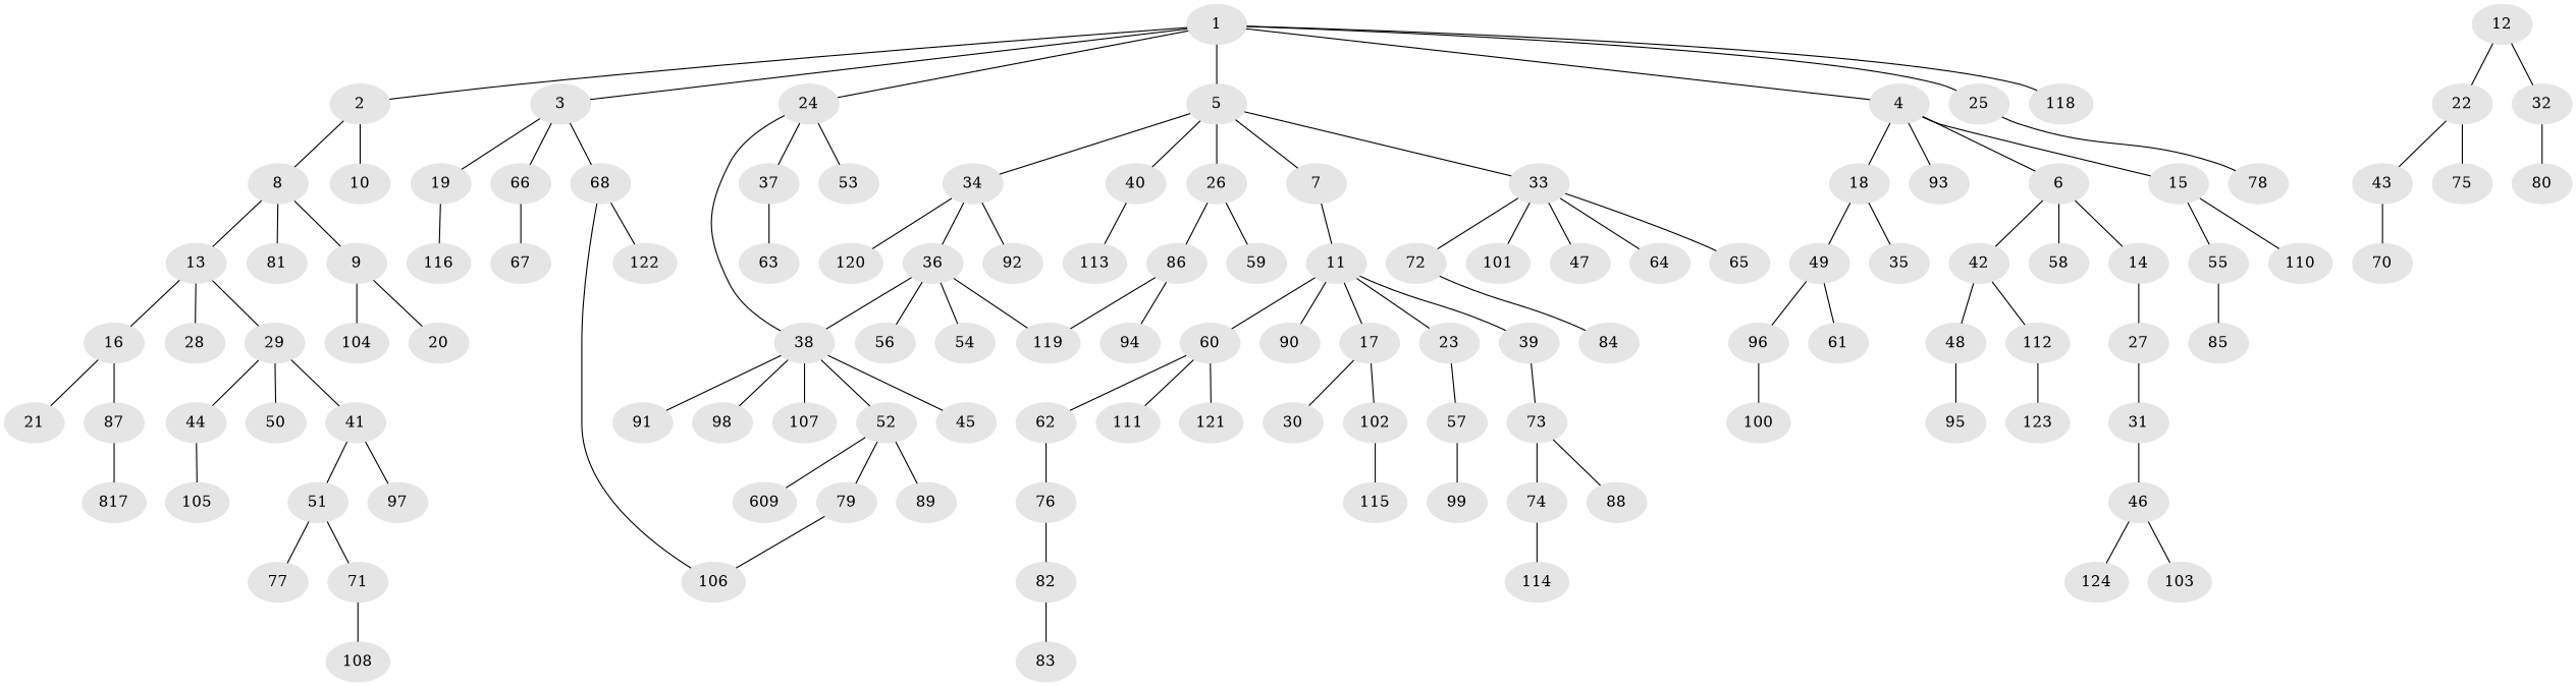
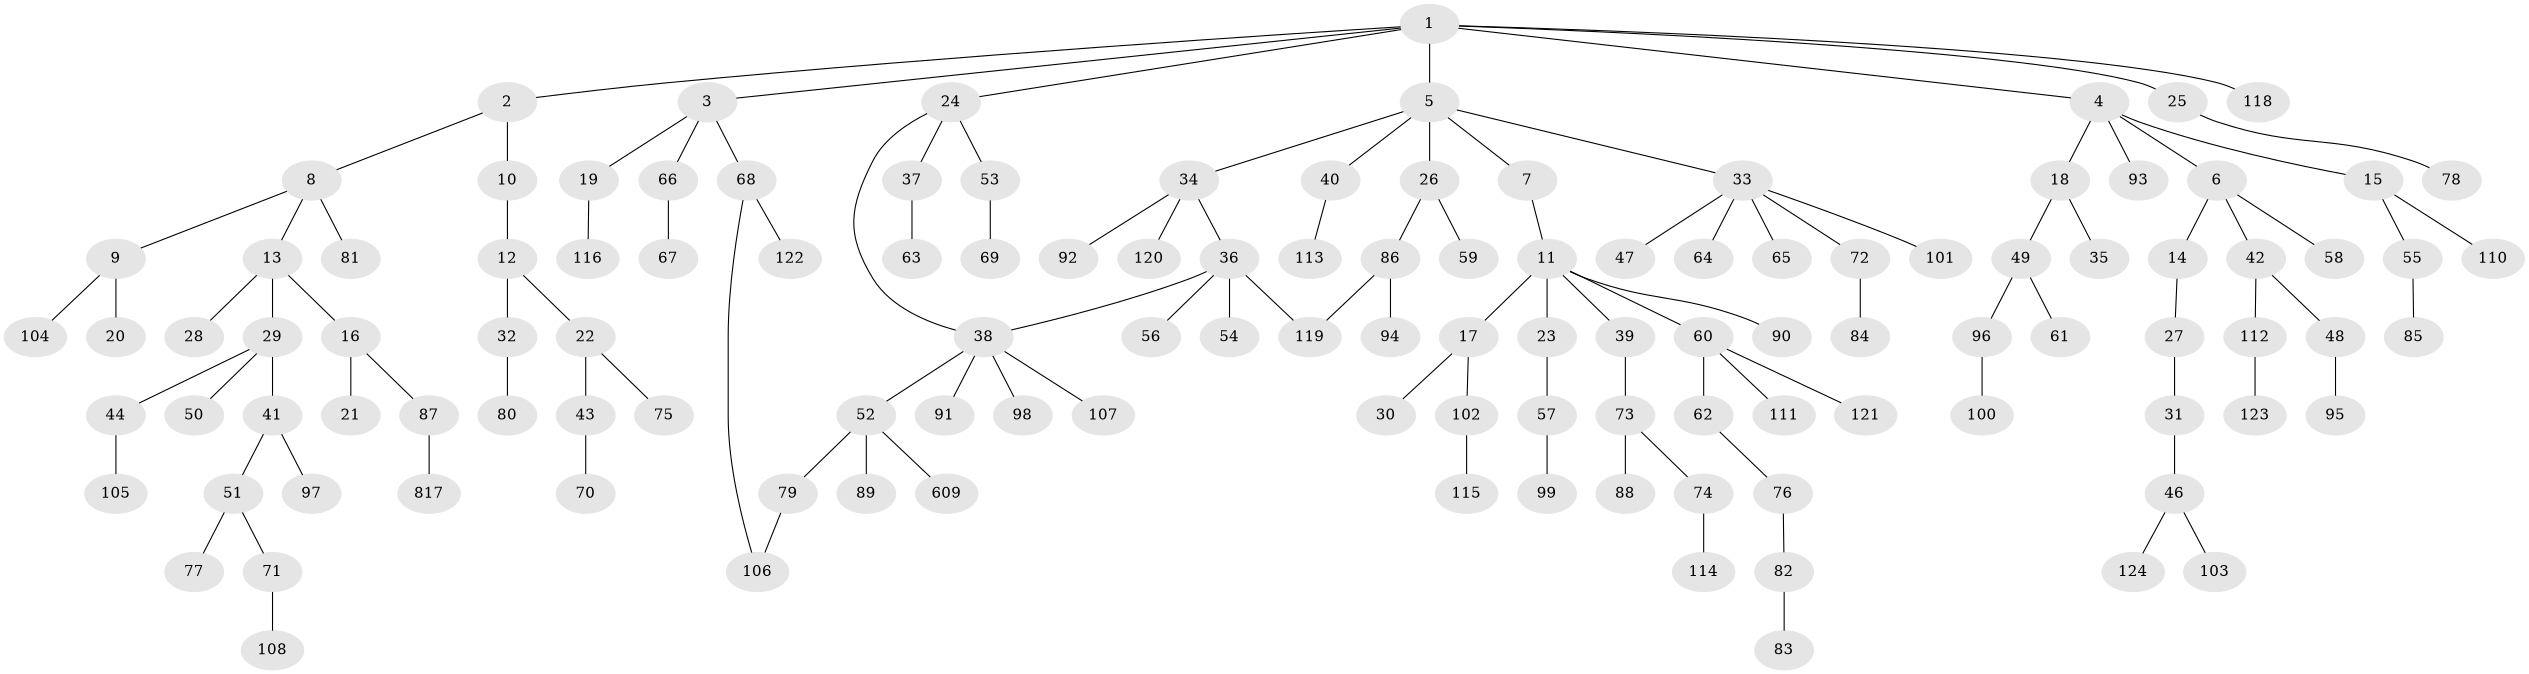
  graph {
    node [color=gray90 style=filled]
    1
    2
    3
    4
    5
    24
    25
    118
    8
    10
    19
    66
    68
    6
    15
    18
    93
    7
    26
    33
    34
    40
    37
    38
    53
    78
    9
    13
    81
    12
    116
    67
    106
    122
    14
    42
    58
    55
    110
    35
    49
    11
    59
    86
    47
    64
    65
    72
    101
    36
    92
    120
    113
    27
    48
    112
    17
    23
    39
    60
    90
    20
    104
    16
    28
    29
    22
    32
    30
    102
    57
    73
    62
    111
    121
    43
    75
    80
    21
    87
    41
    44
    50
    31
    85
    n86 [label=817]
    115
    61
    96
    70
    99
    63
-   45
    52
    91
    98
    107
+   69
    119
    94
    46
    51
    97
    105
    103
    124
    84
    54
    56
    79
    89
    n112 [label=609]
    74
    88
    71
    77
    95
    123
    100
    108
    76
    82
    114
    83
    1 -- 2
    1 -- 3
    1 -- 4
    1 -- 5
    1 -- 24
    1 -- 25
    1 -- 118
    2 -- 8
    2 -- 10
    3 -- 19
    3 -- 66
    3 -- 68
    4 -- 6
    4 -- 15
    4 -- 18
    4 -- 93
    5 -- 7
    5 -- 26
    5 -- 33
    5 -- 34
    5 -- 40
    24 -- 37
    24 -- 38
    24 -- 53
    25 -- 78
    8 -- 9
    8 -- 13
    8 -- 81
+   10 -- 12
    19 -- 116
    66 -- 67
    68 -- 106
    68 -- 122
    6 -- 14
    6 -- 42
    6 -- 58
    15 -- 55
    15 -- 110
    18 -- 35
    18 -- 49
    7 -- 11
    26 -- 59
    26 -- 86
    33 -- 47
    33 -- 64
    33 -- 65
    33 -- 72
    33 -- 101
    34 -- 36
    34 -- 92
    34 -- 120
    40 -- 113
    37 -- 63
-   38 -- 45
    38 -- 52
    38 -- 91
    38 -- 98
    38 -- 107
+   53 -- 69
    9 -- 20
    9 -- 104
    13 -- 16
    13 -- 28
    13 -- 29
    12 -- 22
    12 -- 32
    14 -- 27
    42 -- 48
    42 -- 112
    55 -- 85
    49 -- 61
    49 -- 96
    11 -- 17
    11 -- 23
    11 -- 39
    11 -- 60
    11 -- 90
    86 -- 119
    86 -- 94
    72 -- 84
    36 -- 38
    36 -- 119
    36 -- 54
    36 -- 56
    27 -- 31
    48 -- 95
    112 -- 123
    17 -- 30
    17 -- 102
    23 -- 57
    39 -- 73
    60 -- 62
    60 -- 111
    60 -- 121
    16 -- 21
    16 -- 87
    29 -- 41
    29 -- 44
    29 -- 50
    22 -- 43
    22 -- 75
    32 -- 80
    102 -- 115
    57 -- 99
    73 -- 74
    73 -- 88
    62 -- 76
    43 -- 70
    87 -- n86
    41 -- 51
    41 -- 97
    44 -- 105
    31 -- 46
    96 -- 100
    52 -- 79
    52 -- 89
    52 -- n112
    46 -- 103
    46 -- 124
    51 -- 71
    51 -- 77
    79 -- 106
    74 -- 114
    71 -- 108
    76 -- 82
    82 -- 83
  }
